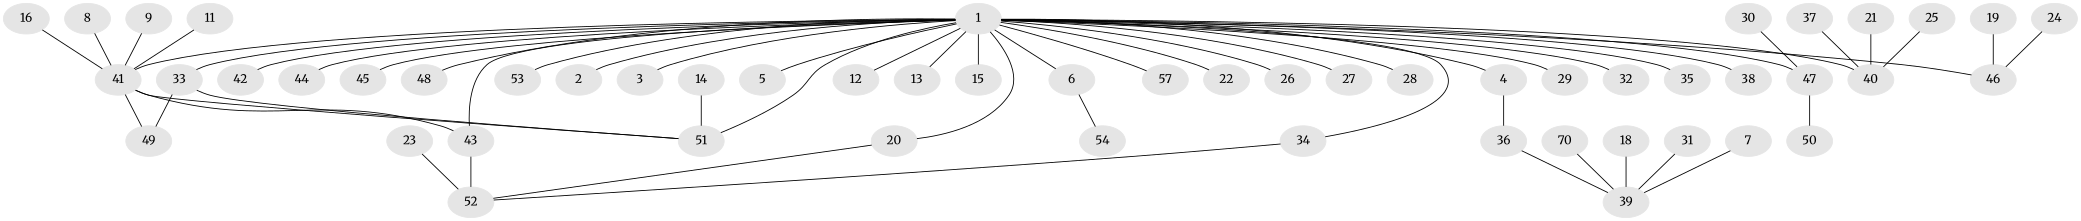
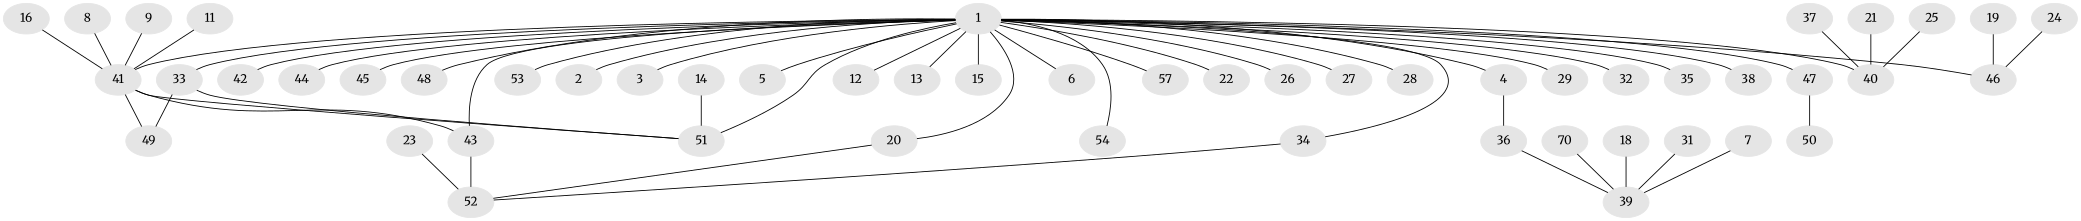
  graph {
    fontname=Merriweather
    node [color=gray90 fontname=Merriweather style=filled]
    edge [fontname=Merriweather weight=1.0]
    1
    2
    3
    4
    5
    6
    12
    13
    15
    n10 [label=57]
    20
    22
    26
    27
    28
    29
    32
    33
    34
    35
    38
    40
    41
    42
    43
    44
    45
    46
    47
    48
    51
    53
    54
    36
    52
    49
    50
    39
    7
    8
    9
    n42 [label=70]
    11
    14
    16
    18
    19
    21
    23
    24
    25
-   30
    31
    37
    1 -- 2
    1 -- 3
    1 -- 4
    1 -- 5
    1 -- 6
    1 -- 12
    1 -- 13
    1 -- 15
    1 -- n10
    1 -- 20
    1 -- 22
    1 -- 26
    1 -- 27
    1 -- 28
    1 -- 29
    1 -- 32
    1 -- 33
    1 -- 34
    1 -- 35
    1 -- 38
    1 -- 40
    1 -- 41
    1 -- 42
    1 -- 43 [weight=3.0]
    1 -- 44
    1 -- 45
    1 -- 46
    1 -- 47 [weight=2.0]
    1 -- 48
    1 -- 51 [weight=2.0]
    1 -- 53 [weight=2.0]
-   6 -- 54
+   1 -- 54
    4 -- 36
    20 -- 52
    33 -- 51
    33 -- 49
    34 -- 52
    41 -- 43
    41 -- 51
    41 -- 49
    43 -- 52 [weight=2.0]
    47 -- 50
    36 -- 39
    7 -- 39
    8 -- 41
    9 -- 41
    n42 -- 39
    11 -- 41
    14 -- 51
    16 -- 41
    18 -- 39
    19 -- 46
    21 -- 40
    23 -- 52
    24 -- 46
    25 -- 40
-   30 -- 47
    31 -- 39
    37 -- 40
  }
